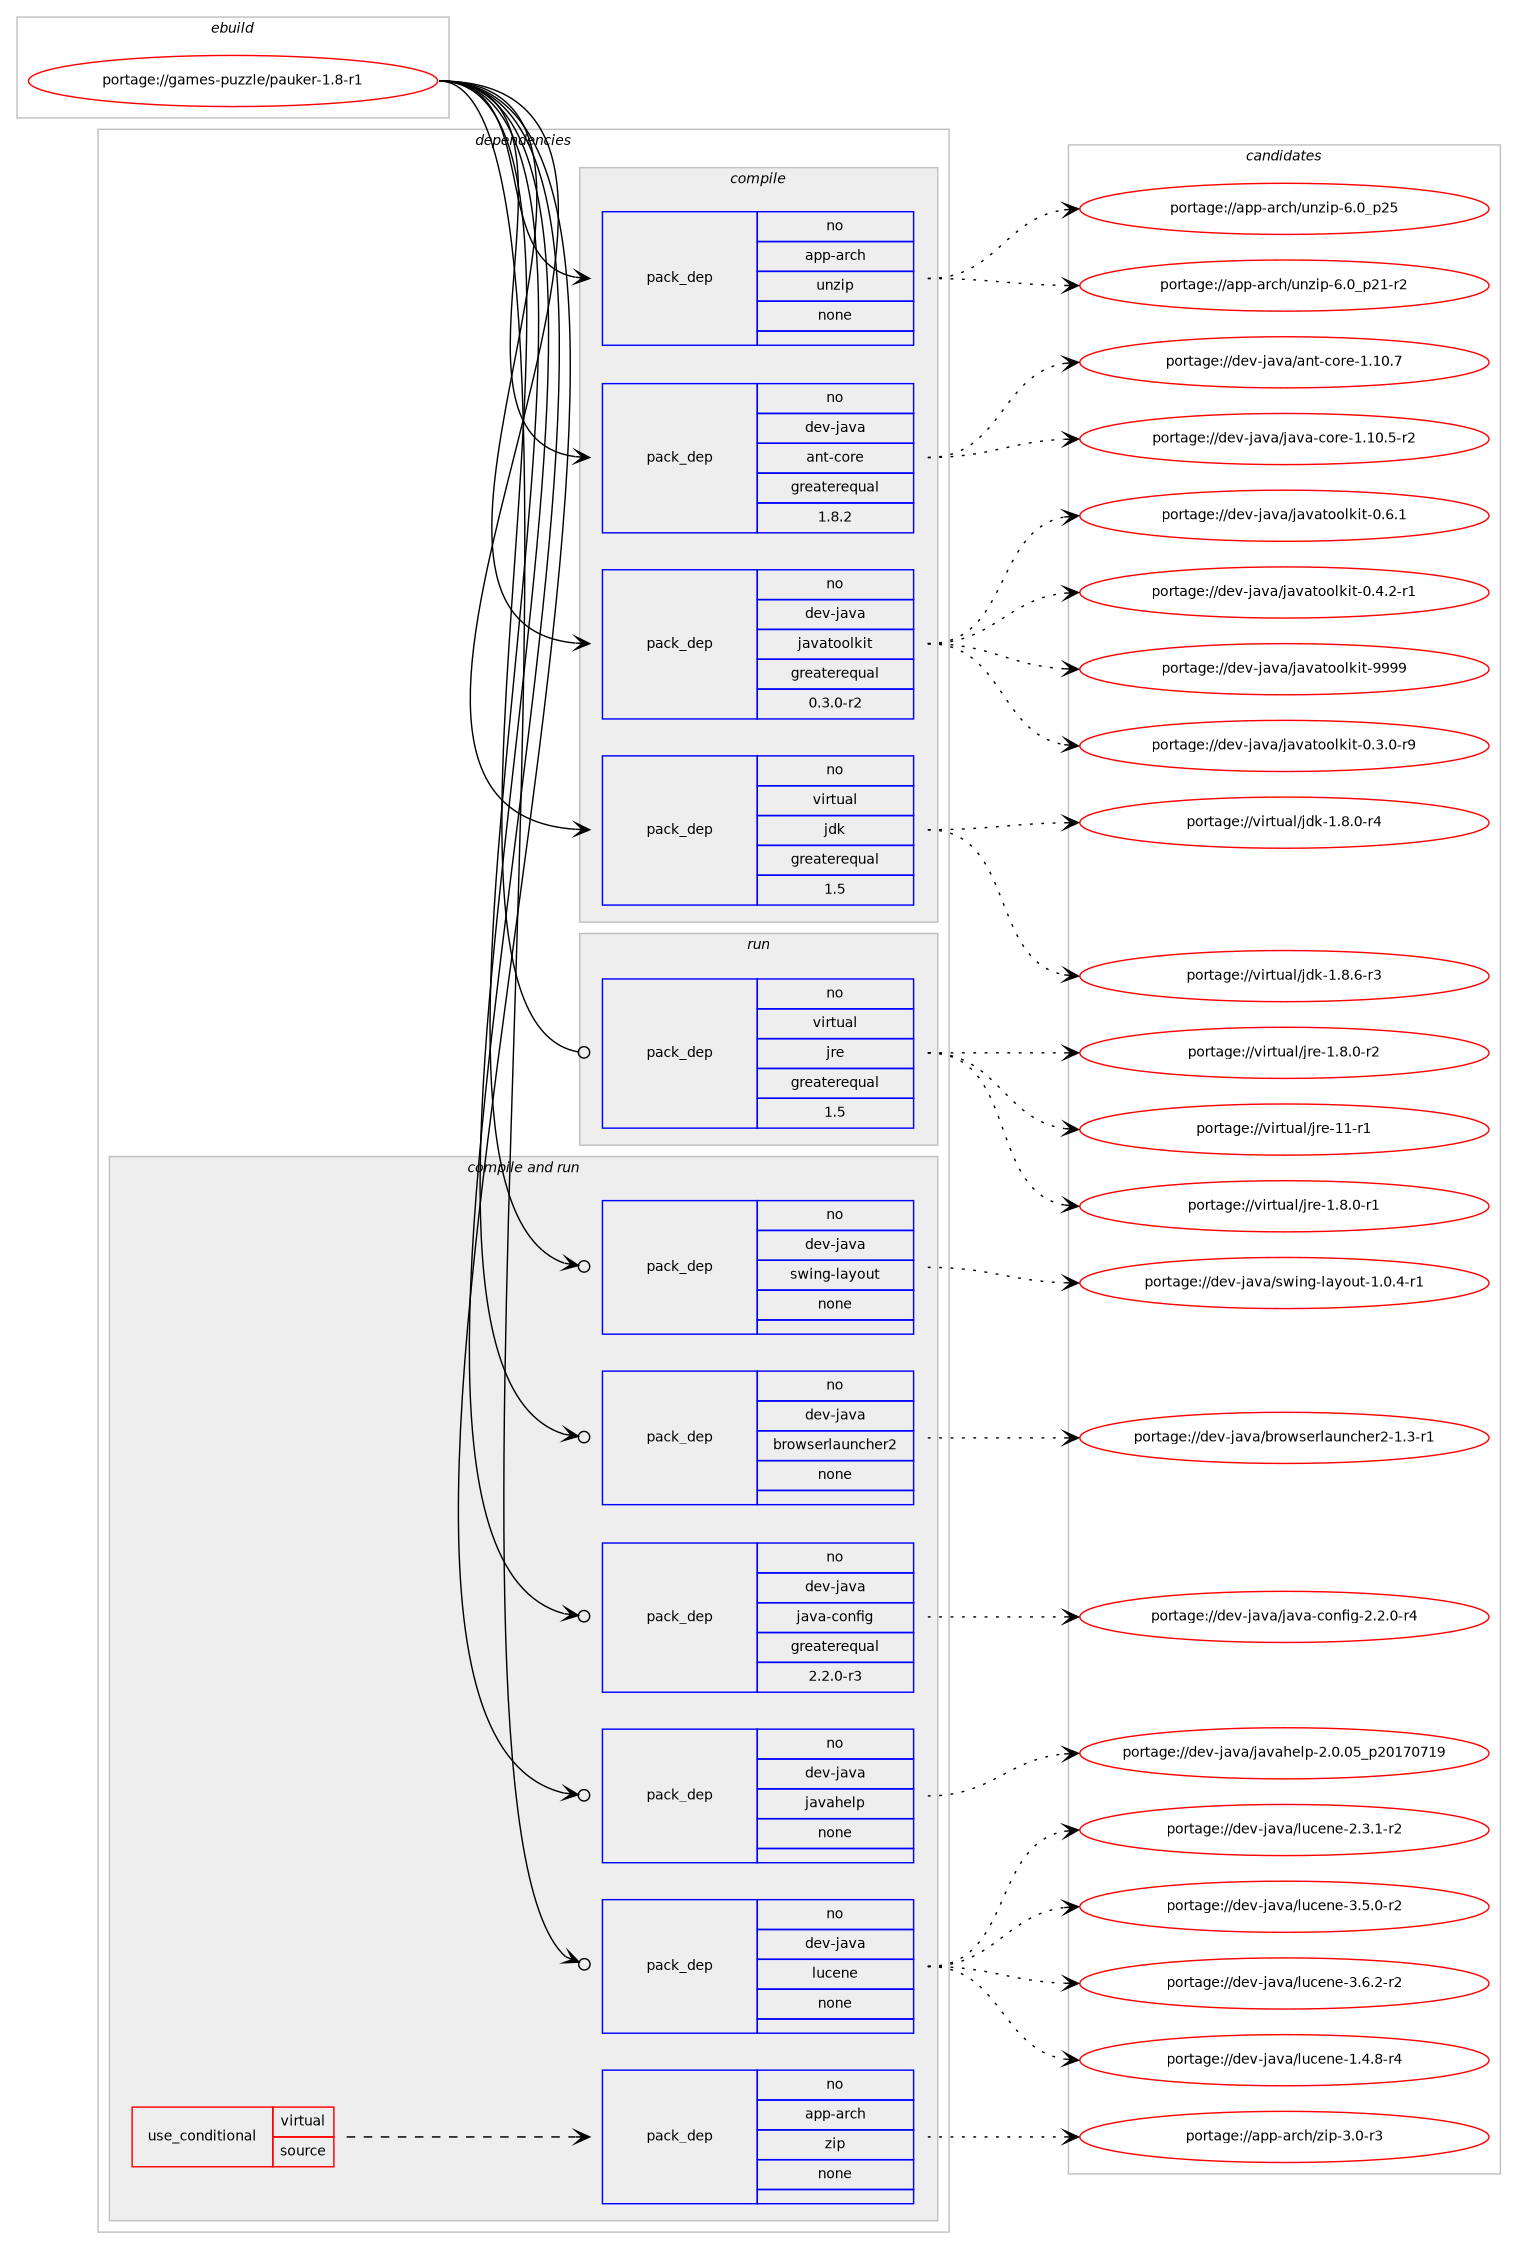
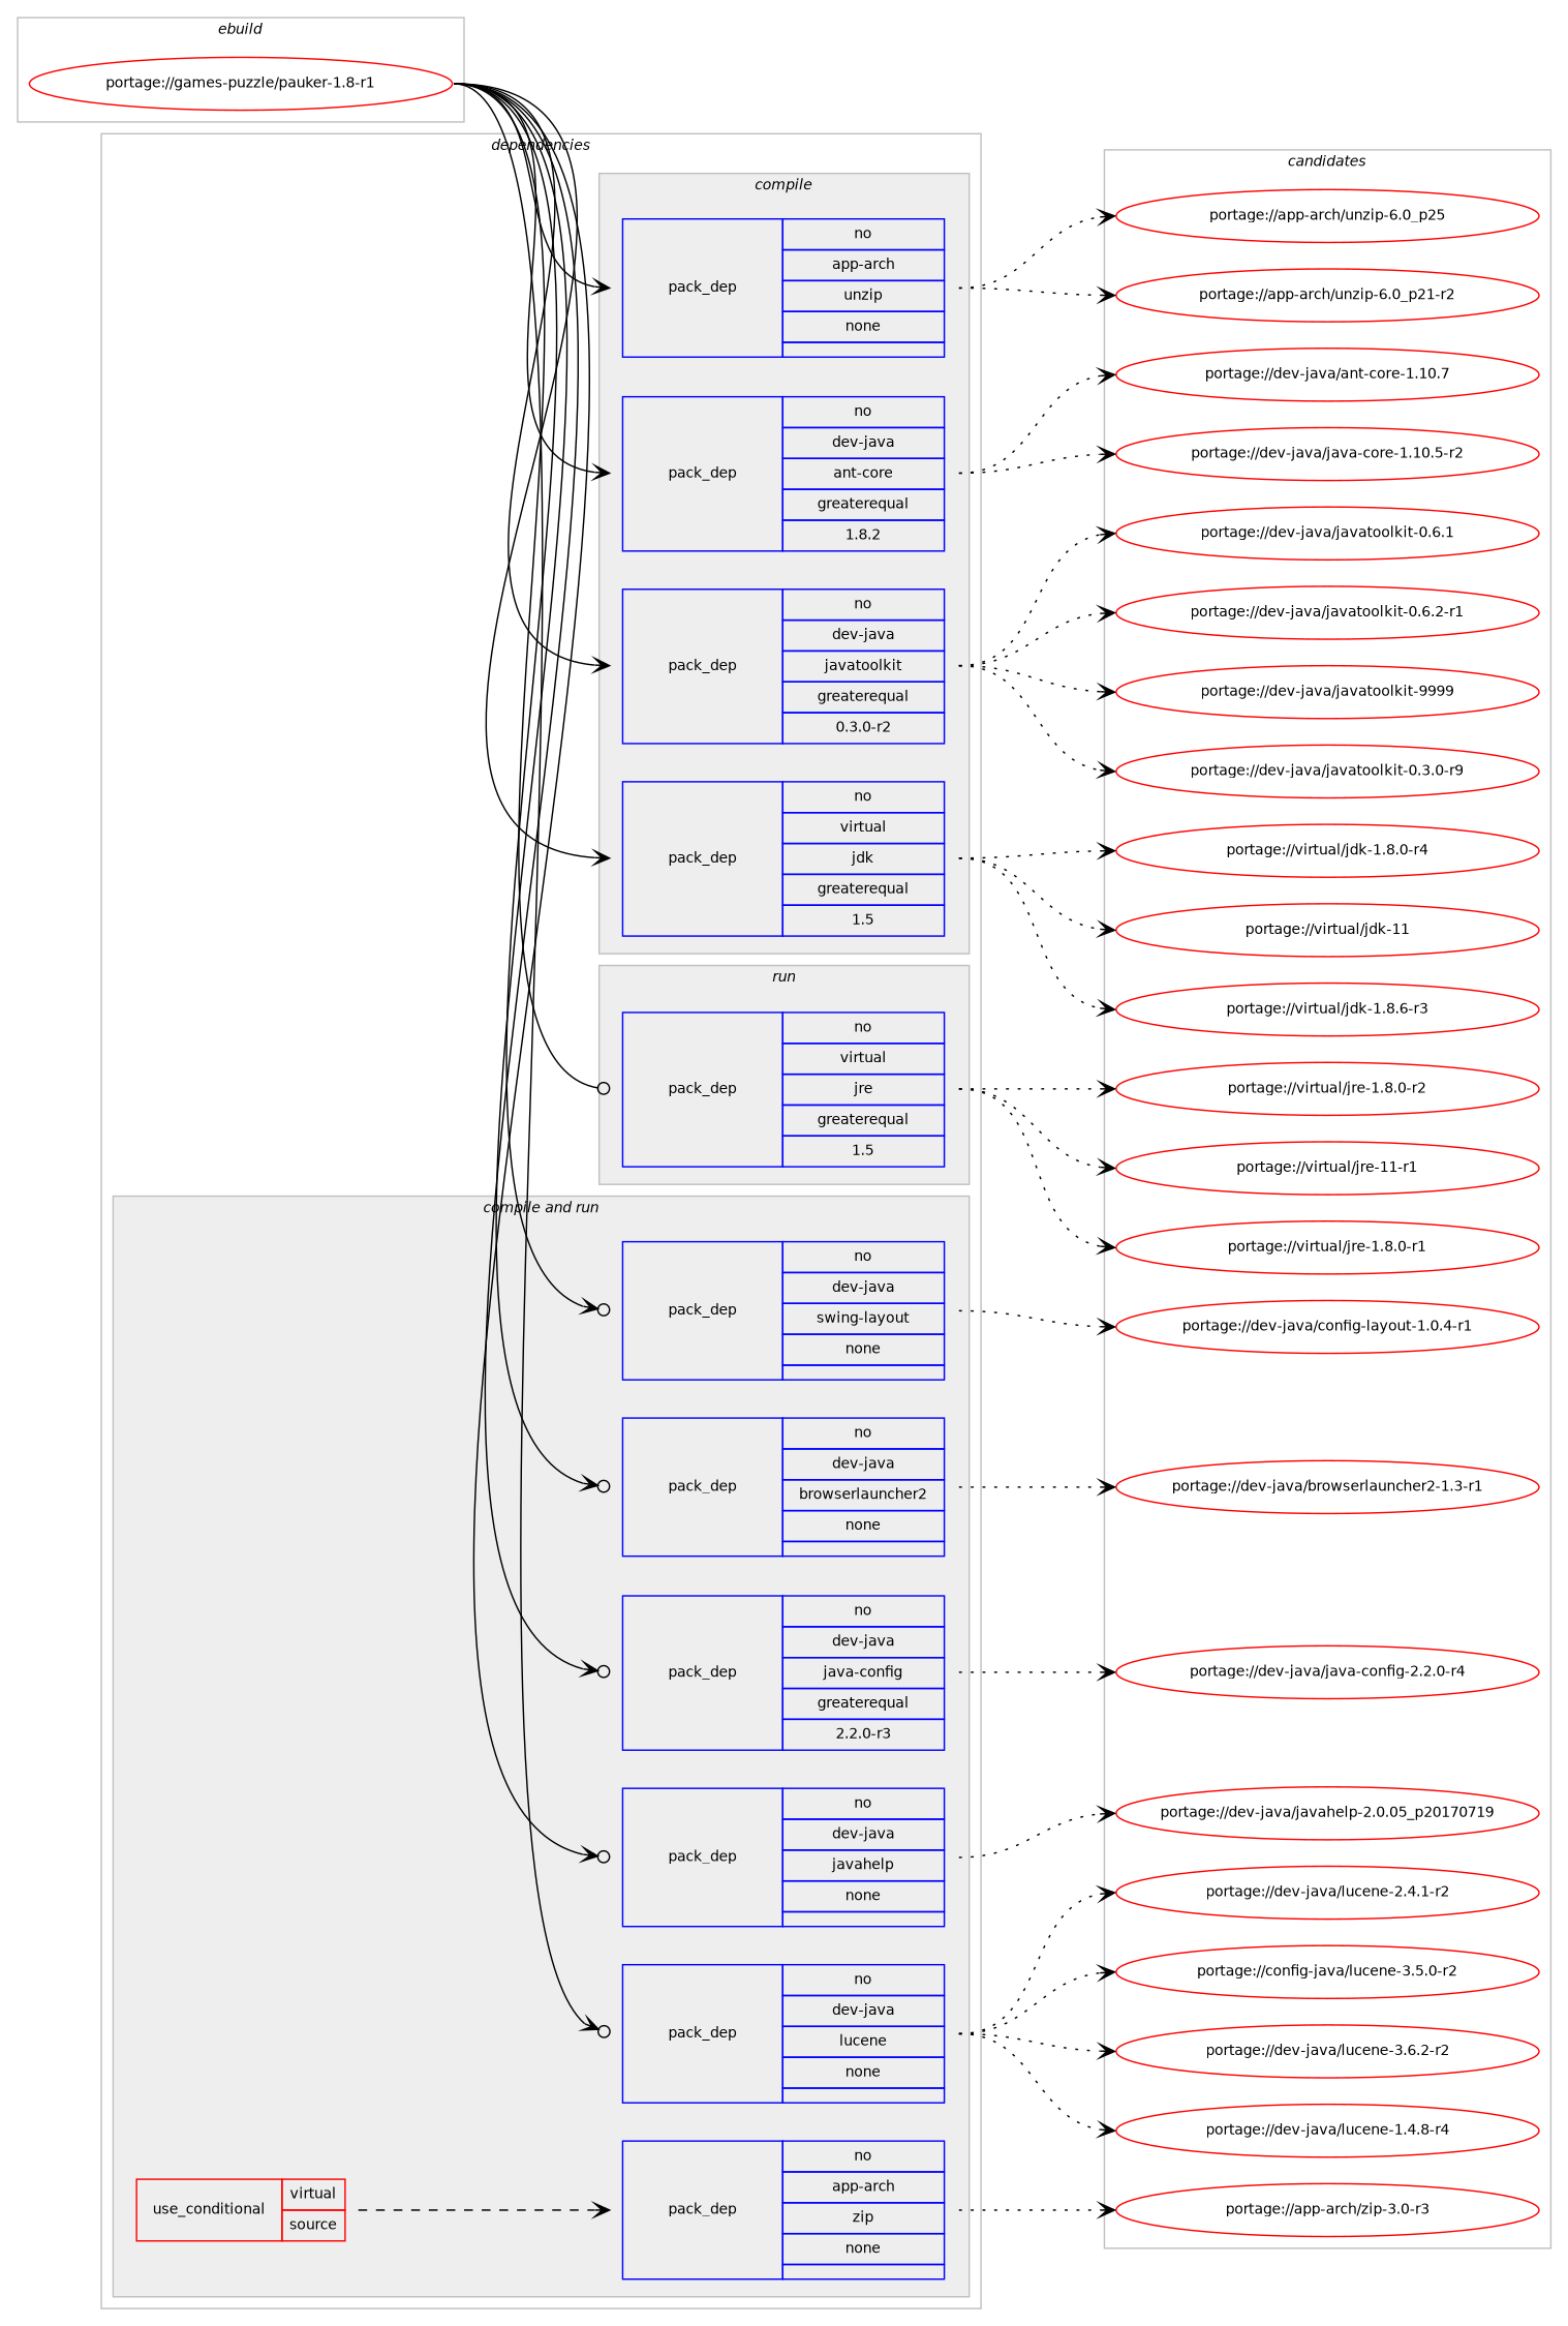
  digraph {
    compound=true
    concentrate=true
    fontname=Helvetica
    fontsize=10
    newrank=true
    rankdir=LR
    ranksep=1.5
    node [color=red fontname=Helvetica fontsize=10]
    edge [arrowhead=vee headport=w style=dotted tailport=e weight=100]
    n1 [label="portage://games-puzzle/pauker-1.8-r1" width=4]
    n2 [color=blue label=<<TABLE BORDER="0" CELLBORDER="1" CELLSPACING="0" CELLPADDING="4" WIDTH="220"><TR><TD ROWSPAN="6" CELLPADDING="30">pack_dep</TD></TR><TR><TD WIDTH="110">no</TD></TR><TR><TD>app-arch</TD></TR><TR><TD>unzip</TD></TR><TR><TD>none</TD></TR><TR><TD></TD></TR></TABLE>> shape=none]
    n3 [color=blue label=<<TABLE BORDER="0" CELLBORDER="1" CELLSPACING="0" CELLPADDING="4" WIDTH="220"><TR><TD ROWSPAN="6" CELLPADDING="30">pack_dep</TD></TR><TR><TD WIDTH="110">no</TD></TR><TR><TD>dev-java</TD></TR><TR><TD>ant-core</TD></TR><TR><TD>greaterequal</TD></TR><TR><TD>1.8.2</TD></TR></TABLE>> shape=none]
    n4 [color=blue label=<<TABLE BORDER="0" CELLBORDER="1" CELLSPACING="0" CELLPADDING="4" WIDTH="220"><TR><TD ROWSPAN="6" CELLPADDING="30">pack_dep</TD></TR><TR><TD WIDTH="110">no</TD></TR><TR><TD>dev-java</TD></TR><TR><TD>javatoolkit</TD></TR><TR><TD>greaterequal</TD></TR><TR><TD>0.3.0-r2</TD></TR></TABLE>> shape=none]
    n5 [color=blue label=<<TABLE BORDER="0" CELLBORDER="1" CELLSPACING="0" CELLPADDING="4" WIDTH="220"><TR><TD ROWSPAN="6" CELLPADDING="30">pack_dep</TD></TR><TR><TD WIDTH="110">no</TD></TR><TR><TD>virtual</TD></TR><TR><TD>jdk</TD></TR><TR><TD>greaterequal</TD></TR><TR><TD>1.5</TD></TR></TABLE>> shape=none]
    n6 [color=blue label=<<TABLE BORDER="0" CELLBORDER="1" CELLSPACING="0" CELLPADDING="4" WIDTH="220"><TR><TD ROWSPAN="6" CELLPADDING="30">pack_dep</TD></TR><TR><TD WIDTH="110">no</TD></TR><TR><TD>app-arch</TD></TR><TR><TD>zip</TD></TR><TR><TD>none</TD></TR><TR><TD></TD></TR></TABLE>> shape=none]
    n7 [label=<<TABLE BORDER="0" CELLBORDER="1" CELLSPACING="0" CELLPADDING="4"><TR><TD ROWSPAN="3" CELLPADDING="10">use_conditional</TD></TR><TR><TD>virtual</TD></TR><TR><TD>source</TD></TR></TABLE>> shape=none]
    n8 [color=blue label=<<TABLE BORDER="0" CELLBORDER="1" CELLSPACING="0" CELLPADDING="4" WIDTH="220"><TR><TD ROWSPAN="6" CELLPADDING="30">pack_dep</TD></TR><TR><TD WIDTH="110">no</TD></TR><TR><TD>dev-java</TD></TR><TR><TD>browserlauncher2</TD></TR><TR><TD>none</TD></TR><TR><TD></TD></TR></TABLE>> shape=none]
    n9 [color=blue label=<<TABLE BORDER="0" CELLBORDER="1" CELLSPACING="0" CELLPADDING="4" WIDTH="220"><TR><TD ROWSPAN="6" CELLPADDING="30">pack_dep</TD></TR><TR><TD WIDTH="110">no</TD></TR><TR><TD>dev-java</TD></TR><TR><TD>java-config</TD></TR><TR><TD>greaterequal</TD></TR><TR><TD>2.2.0-r3</TD></TR></TABLE>> shape=none]
    n10 [color=blue label=<<TABLE BORDER="0" CELLBORDER="1" CELLSPACING="0" CELLPADDING="4" WIDTH="220"><TR><TD ROWSPAN="6" CELLPADDING="30">pack_dep</TD></TR><TR><TD WIDTH="110">no</TD></TR><TR><TD>dev-java</TD></TR><TR><TD>javahelp</TD></TR><TR><TD>none</TD></TR><TR><TD></TD></TR></TABLE>> shape=none]
    n11 [color=blue label=<<TABLE BORDER="0" CELLBORDER="1" CELLSPACING="0" CELLPADDING="4" WIDTH="220"><TR><TD ROWSPAN="6" CELLPADDING="30">pack_dep</TD></TR><TR><TD WIDTH="110">no</TD></TR><TR><TD>dev-java</TD></TR><TR><TD>lucene</TD></TR><TR><TD>none</TD></TR><TR><TD></TD></TR></TABLE>> shape=none]
    n12 [color=blue label=<<TABLE BORDER="0" CELLBORDER="1" CELLSPACING="0" CELLPADDING="4" WIDTH="220"><TR><TD ROWSPAN="6" CELLPADDING="30">pack_dep</TD></TR><TR><TD WIDTH="110">no</TD></TR><TR><TD>dev-java</TD></TR><TR><TD>swing-layout</TD></TR><TR><TD>none</TD></TR><TR><TD></TD></TR></TABLE>> shape=none]
    n13 [color=blue label=<<TABLE BORDER="0" CELLBORDER="1" CELLSPACING="0" CELLPADDING="4" WIDTH="220"><TR><TD ROWSPAN="6" CELLPADDING="30">pack_dep</TD></TR><TR><TD WIDTH="110">no</TD></TR><TR><TD>virtual</TD></TR><TR><TD>jre</TD></TR><TR><TD>greaterequal</TD></TR><TR><TD>1.5</TD></TR></TABLE>> shape=none]
    n14 [label="portage://app-arch/unzip-6.0_p21-r2" width=4]
    n15 [label="portage://app-arch/unzip-6.0_p25" width=4]
    n16 [label="portage://dev-java/java-core-1.10.5-r2" width=4]
    n17 [label="portage://dev-java/ant-core-1.10.7" width=4]
    n18 [label="portage://dev-java/javatoolkit-0.3.0-r9" width=4]
    n19 [label="portage://dev-java/javatoolkit-0.6.1" width=4]
-   n20 [label="portage://dev-java/javatoolkit-0.4.2-r1" width=4]
+   n20 [label="portage://dev-java/javatoolkit-0.6.2-r1" width=4]
    n21 [label="portage://dev-java/javatoolkit-9999" width=4]
    n22 [label="portage://virtual/jdk-1.8.6-r3" width=4]
    n23 [label="portage://virtual/jdk-1.8.0-r4" width=4]
+   n24 [label="portage://virtual/jdk-11" width=4]
    n25 [label="portage://app-arch/zip-3.0-r3" width=4]
    n26 [label="portage://dev-java/browserlauncher2-1.3-r1" width=4]
    n27 [label="portage://dev-java/java-config-2.2.0-r4" width=4]
    n28 [label="portage://dev-java/javahelp-2.0.05_p20170719" width=4]
    n29 [label="portage://dev-java/lucene-1.4.8-r4" width=4]
-   n30 [label="portage://dev-java/lucene-2.3.1-r2" width=4]
-   n31 [label="portage://dev-java/lucene-3.5.0-r2" width=4]
+   n30 [label="portage://dev-java/lucene-2.4.1-r2" width=4]
+   n31 [label="portage://config-java/lucene-3.5.0-r2" width=4]
    n32 [label="portage://dev-java/lucene-3.6.2-r2" width=4]
-   n33 [label="portage://dev-java/swing-layout-1.0.4-r1" width=4]
+   n33 [label="portage://dev-java/config-layout-1.0.4-r1" width=4]
    n34 [label="portage://virtual/jre-1.8.0-r1" width=4]
    n35 [label="portage://virtual/jre-1.8.0-r2" width=4]
    n36 [label="portage://virtual/jre-11-r1" width=4]
    subgraph cluster_1 {
      color=gray
      label=<<i>ebuild</i>>
      rank=same
      n1
    }
    subgraph cluster_2 {
      color=gray
      label=<<i>dependencies</i>>
      subgraph cluster_3 {
        color=gray
        fillcolor="#eeeeee"
        label=<<i>compile</i>>
        style=filled
        subgraph sub_4 {
          color=gray
          fillcolor="#eeeeee"
          label=<<i>compile</i>>
          style=filled
          n2
        }
        subgraph sub_5 {
          color=gray
          fillcolor="#eeeeee"
          label=<<i>compile</i>>
          style=filled
          n3
        }
        subgraph sub_6 {
          color=gray
          fillcolor="#eeeeee"
          label=<<i>compile</i>>
          style=filled
          n4
        }
        subgraph sub_7 {
          color=gray
          fillcolor="#eeeeee"
          label=<<i>compile</i>>
          style=filled
          n5
        }
      }
      subgraph cluster_8 {
        color=gray
        fillcolor="#eeeeee"
        label=<<i>compile and run</i>>
        style=filled
        subgraph sub_9 {
          color=gray
          fillcolor="#eeeeee"
          label=<<i>compile and run</i>>
          style=filled
          n7
          subgraph sub_10 {
            color=gray
            fillcolor="#eeeeee"
            label=<<i>compile and run</i>>
            style=filled
            n6
          }
        }
        subgraph sub_11 {
          color=gray
          fillcolor="#eeeeee"
          label=<<i>compile and run</i>>
          style=filled
          n8
        }
        subgraph sub_12 {
          color=gray
          fillcolor="#eeeeee"
          label=<<i>compile and run</i>>
          style=filled
          n9
        }
        subgraph sub_13 {
          color=gray
          fillcolor="#eeeeee"
          label=<<i>compile and run</i>>
          style=filled
          n10
        }
        subgraph sub_14 {
          color=gray
          fillcolor="#eeeeee"
          label=<<i>compile and run</i>>
          style=filled
          n11
        }
        subgraph sub_15 {
          color=gray
          fillcolor="#eeeeee"
          label=<<i>compile and run</i>>
          style=filled
          n12
        }
      }
      subgraph cluster_16 {
        color=gray
        fillcolor="#eeeeee"
        label=<<i>run</i>>
        style=filled
        subgraph sub_17 {
          color=gray
          fillcolor="#eeeeee"
          label=<<i>run</i>>
          style=filled
          n13
        }
      }
    }
    subgraph cluster_18 {
      color=gray
      label=<<i>candidates</i>>
      rank=same
      subgraph sub_19 {
        color=black
        label=<<i>candidates</i>>
        nodesep=1
        rank=same
        n14
        n15
      }
      subgraph sub_20 {
        color=black
        label=<<i>candidates</i>>
        nodesep=1
        rank=same
        n16
        n17
      }
      subgraph sub_21 {
        color=black
        label=<<i>candidates</i>>
        nodesep=1
        rank=same
        n18
        n19
        n20
        n21
      }
      subgraph sub_22 {
        color=black
        label=<<i>candidates</i>>
        nodesep=1
        rank=same
        n22
        n23
+       n24
      }
      subgraph sub_23 {
        color=black
        label=<<i>candidates</i>>
        nodesep=1
        rank=same
        n25
      }
      subgraph sub_24 {
        color=black
        label=<<i>candidates</i>>
        nodesep=1
        rank=same
        n26
      }
      subgraph sub_25 {
        color=black
        label=<<i>candidates</i>>
        nodesep=1
        rank=same
        n27
      }
      subgraph sub_26 {
        color=black
        label=<<i>candidates</i>>
        nodesep=1
        rank=same
        n28
      }
      subgraph sub_27 {
        color=black
        label=<<i>candidates</i>>
        nodesep=1
        rank=same
        n29
        n30
        n31
        n32
      }
      subgraph sub_28 {
        color=black
        label=<<i>candidates</i>>
        nodesep=1
        rank=same
        n33
      }
      subgraph sub_29 {
        color=black
        label=<<i>candidates</i>>
        nodesep=1
        rank=same
        n34
        n35
        n36
      }
    }
    n1 -> n2 [style=solid weight=20]
    n1 -> n3 [style=solid weight=20]
    n1 -> n4 [style=solid weight=20]
    n1 -> n5 [style=solid weight=20]
    n1 -> n8 [arrowhead=odotvee style=solid weight=20]
    n1 -> n9 [arrowhead=odotvee style=solid weight=20]
    n1 -> n10 [arrowhead=odotvee style=solid weight=20]
    n1 -> n11 [arrowhead=odotvee style=solid weight=20]
    n1 -> n12 [arrowhead=odotvee style=solid weight=20]
    n1 -> n13 [arrowhead=odot style=solid weight=20]
    n2 -> n14
    n2 -> n15
    n3 -> n16
    n3 -> n17
    n4 -> n18
    n4 -> n19
    n4 -> n20
    n4 -> n21
    n5 -> n22
    n5 -> n23
+   n5 -> n24
    n6 -> n25
    n7 -> n6 [style=dashed weight=20]
    n8 -> n26
    n9 -> n27
    n10 -> n28
    n11 -> n29
    n11 -> n30
    n11 -> n31
    n11 -> n32
    n12 -> n33
    n13 -> n34
    n13 -> n35
    n13 -> n36
  }
